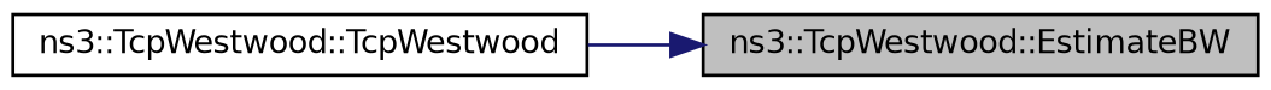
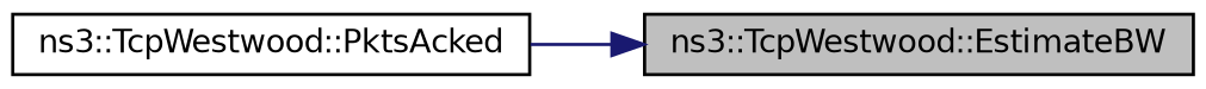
  digraph {
    rankdir=RL
    node [color=black fontname=Helvetica fontsize=10 shape=record style=filled]
    n1 [fillcolor=grey75 fontcolor=black height=0.2 label="ns3::TcpWestwood::EstimateBW" width=0.4]
-   n2 [fillcolor=white height=0.2 label="ns3::TcpWestwood::TcpWestwood" width=0.4]
+   n2 [fillcolor=white height=0.2 label="ns3::TcpWestwood::PktsAcked" width=0.4]
    n1 -> n2 [color=midnightblue dir=back fontname=Helvetica fontsize=10 labelfontname=Helvetica labelfontsize=10 style=solid]
  }
